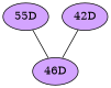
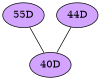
  graph {
    node [fillcolor="#D3A4FF" style=radial]
    edge [penwidth=1]
    "55D"
-   "46D"
-   "44D" [label="42D"]
+   "46D" [label="40D"]
+   "44D"
    "55D" -- "46D"
    "44D" -- "46D"
  }
